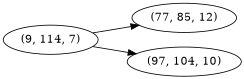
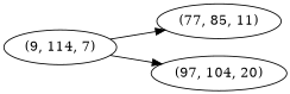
  digraph {
    rankdir=LR
    "(9, 114, 7)"
-   "(77, 85, 12)"
-   "(97, 104, 10)"
+   "(77, 85, 12)" [label="(77, 85, 11)"]
+   "(97, 104, 10)" [label="(97, 104, 20)"]
    "(9, 114, 7)" -> "(77, 85, 12)"
    "(9, 114, 7)" -> "(97, 104, 10)"
  }
